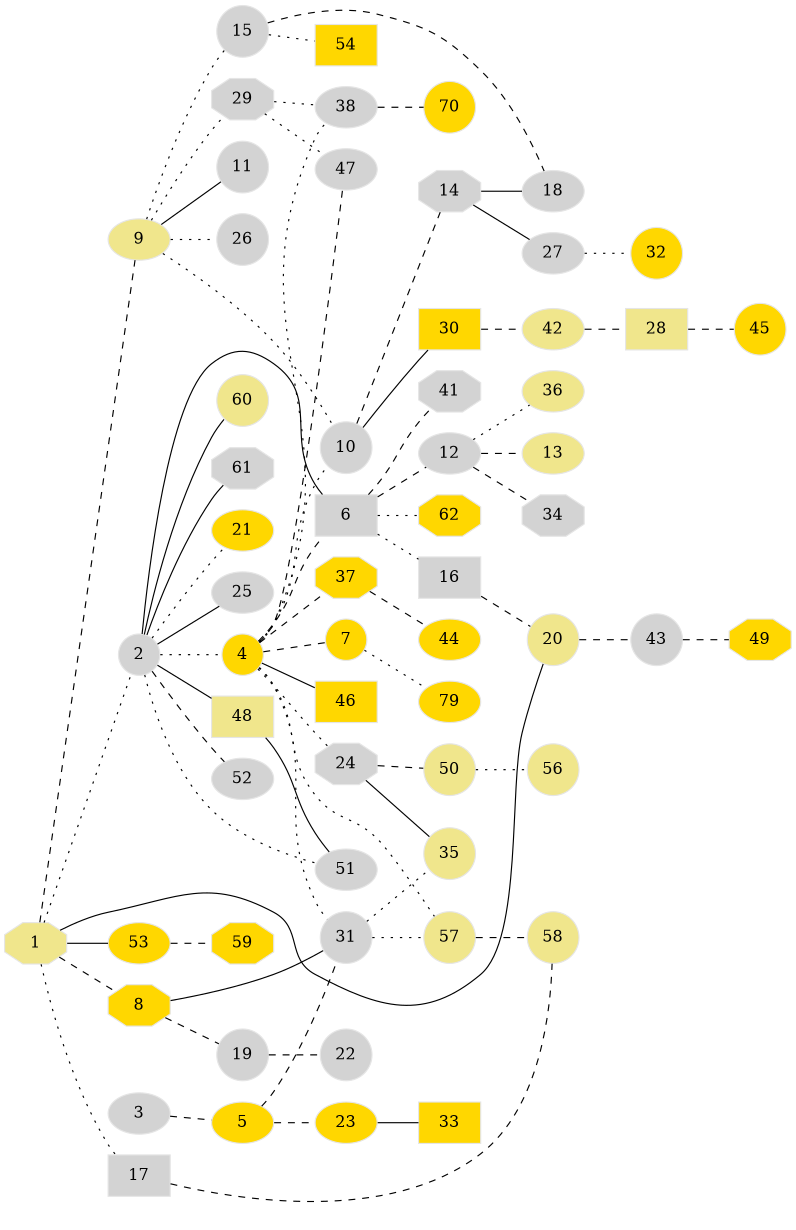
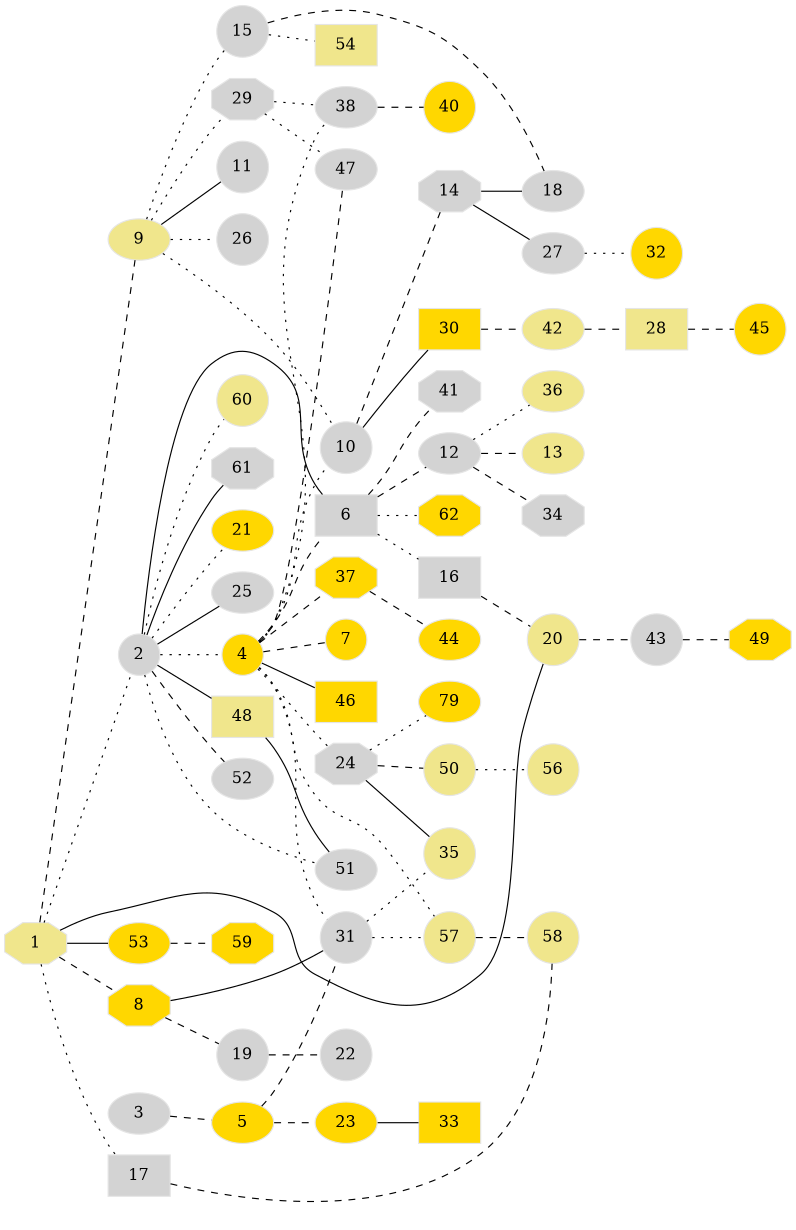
  graph {
    rankdir=LR
    node [color=gray90 fillcolor=lightgrey shape=circle style=filled]
    edge [style=dashed weight=1.0]
    1 [fillcolor=khaki shape=octagon]
    2
    8 [fillcolor=gold shape=octagon]
    9 [fillcolor=khaki shape=ellipse]
    17 [shape=box]
    20 [fillcolor=khaki]
    53 [fillcolor=gold shape=ellipse]
    4 [fillcolor=gold]
    6 [shape=box]
    21 [fillcolor=gold shape=ellipse]
    25 [shape=ellipse]
    48 [fillcolor=khaki shape=box]
    52 [shape=ellipse]
    60 [fillcolor=khaki]
    61 [shape=octagon]
    51 [shape=ellipse]
    31
    19
    10
    11
    15
    26
    29 [shape=octagon]
    58 [fillcolor=khaki]
    43
    59 [fillcolor=gold shape=octagon]
    3 [shape=ellipse]
    5 [fillcolor=gold shape=ellipse]
    7 [fillcolor=gold]
    24 [shape=octagon]
    37 [fillcolor=gold shape=octagon]
    38 [shape=ellipse]
    46 [fillcolor=gold shape=box]
    47 [shape=ellipse]
    57 [fillcolor=khaki]
    12 [shape=ellipse]
    16 [shape=box]
    41 [shape=octagon]
    62 [fillcolor=gold shape=octagon]
    23 [fillcolor=gold shape=ellipse]
    14 [shape=octagon]
    30 [fillcolor=gold shape=box]
    35 [fillcolor=khaki]
    n44 [fillcolor=gold label=79 shape=ellipse]
    50 [fillcolor=khaki]
    44 [fillcolor=gold shape=ellipse]
-   40 [fillcolor=gold label=70]
+   40 [fillcolor=gold]
    33 [fillcolor=gold shape=box]
    13 [fillcolor=khaki shape=ellipse]
    34 [shape=octagon]
    36 [fillcolor=khaki shape=ellipse]
    22
    18 [shape=ellipse]
-   54 [fillcolor=gold shape=box]
+   54 [fillcolor=khaki shape=box]
    27 [shape=ellipse]
    42 [fillcolor=khaki shape=ellipse]
    32 [fillcolor=gold]
    49 [fillcolor=gold shape=octagon]
    56 [fillcolor=khaki]
    28 [fillcolor=khaki shape=box]
    45 [fillcolor=gold]
    1 -- 2 [style=dotted]
    1 -- 8 [weight=2.0]
    1 -- 9
    1 -- 17 [style=dotted]
    1 -- 20 [style=solid]
    1 -- 53 [style=solid]
    2 -- 4 [style=dotted]
    2 -- 6 [style=solid]
    2 -- 21 [style=dotted]
    2 -- 25 [style=solid]
    2 -- 48 [style=solid weight=2.0]
    2 -- 52
-   2 -- 60 [style=solid]
+   2 -- 60 [style=dotted]
    2 -- 61 [style=solid]
    2 -- 51 [style=dotted]
    8 -- 31 [style=solid]
    8 -- 19
    9 -- 10 [style=dotted]
    9 -- 11 [style=solid]
    9 -- 15 [style=dotted]
    9 -- 26 [style=dotted weight=5.0]
    9 -- 29 [style=dotted]
    17 -- 58
    20 -- 43 [weight=2.0]
    53 -- 59
    4 -- 6
    4 -- 31 [style=dotted]
    4 -- 10 [style=dotted weight=8.0]
    4 -- 7
    4 -- 24 [style=dotted]
    4 -- 37
    4 -- 38 [style=dotted]
    4 -- 46 [style=solid]
    4 -- 47
    4 -- 57 [style=dotted]
    6 -- 12
    6 -- 16 [style=dotted]
    6 -- 41
    6 -- 62 [style=dotted]
    48 -- 51 [style=solid]
    31 -- 57 [style=dotted]
    31 -- 35 [style=dotted]
    19 -- 22
    10 -- 14
    10 -- 30 [style=solid]
    15 -- 18
    15 -- 54 [style=dotted]
    29 -- 38 [style=dotted]
    29 -- 47 [style=dotted weight=2.0]
    43 -- 49
    3 -- 5
    5 -- 31
    5 -- 23 [weight=3.0]
    24 -- 35 [style=solid]
-   7 -- n44 [style=dotted]
+   24 -- n44 [style=dotted]
    24 -- 50
    37 -- 44 [weight=2.0]
    38 -- 40 [weight=2.0]
    57 -- 58 [weight=4.0]
    12 -- 13
    12 -- 34
    12 -- 36 [style=dotted]
    16 -- 20
    23 -- 33 [style=solid]
    14 -- 18 [style=solid weight=3.0]
    14 -- 27 [style=solid]
    30 -- 42
    50 -- 56 [style=dotted weight=2.0]
    27 -- 32 [style=dotted]
    42 -- 28
    28 -- 45
  }
